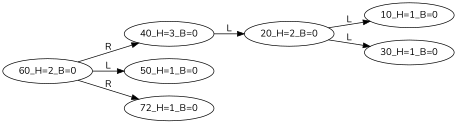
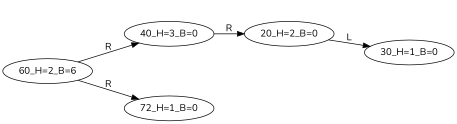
  digraph {
    fontname=Nunito
    rankdir=LR
    node [fontname=Nunito]
    edge [fontname=Nunito]
    "40_H=3_B=0"
    "20_H=2_B=0"
-   "10_H=1_B=0"
    "30_H=1_B=0"
-   "60_H=2_B=0"
-   "50_H=1_B=0"
+   "60_H=2_B=0" [label="60_H=2_B=6"]
    n7 [label="72_H=1_B=0"]
-   "40_H=3_B=0" -> "20_H=2_B=0" [label=L]
-   "20_H=2_B=0" -> "10_H=1_B=0" [label=L]
+   "40_H=3_B=0" -> "20_H=2_B=0" [label=R]
    "20_H=2_B=0" -> "30_H=1_B=0" [label=L]
    "60_H=2_B=0" -> "40_H=3_B=0" [label=R]
-   "60_H=2_B=0" -> "50_H=1_B=0" [label=L]
    "60_H=2_B=0" -> n7 [label=R]
  }
